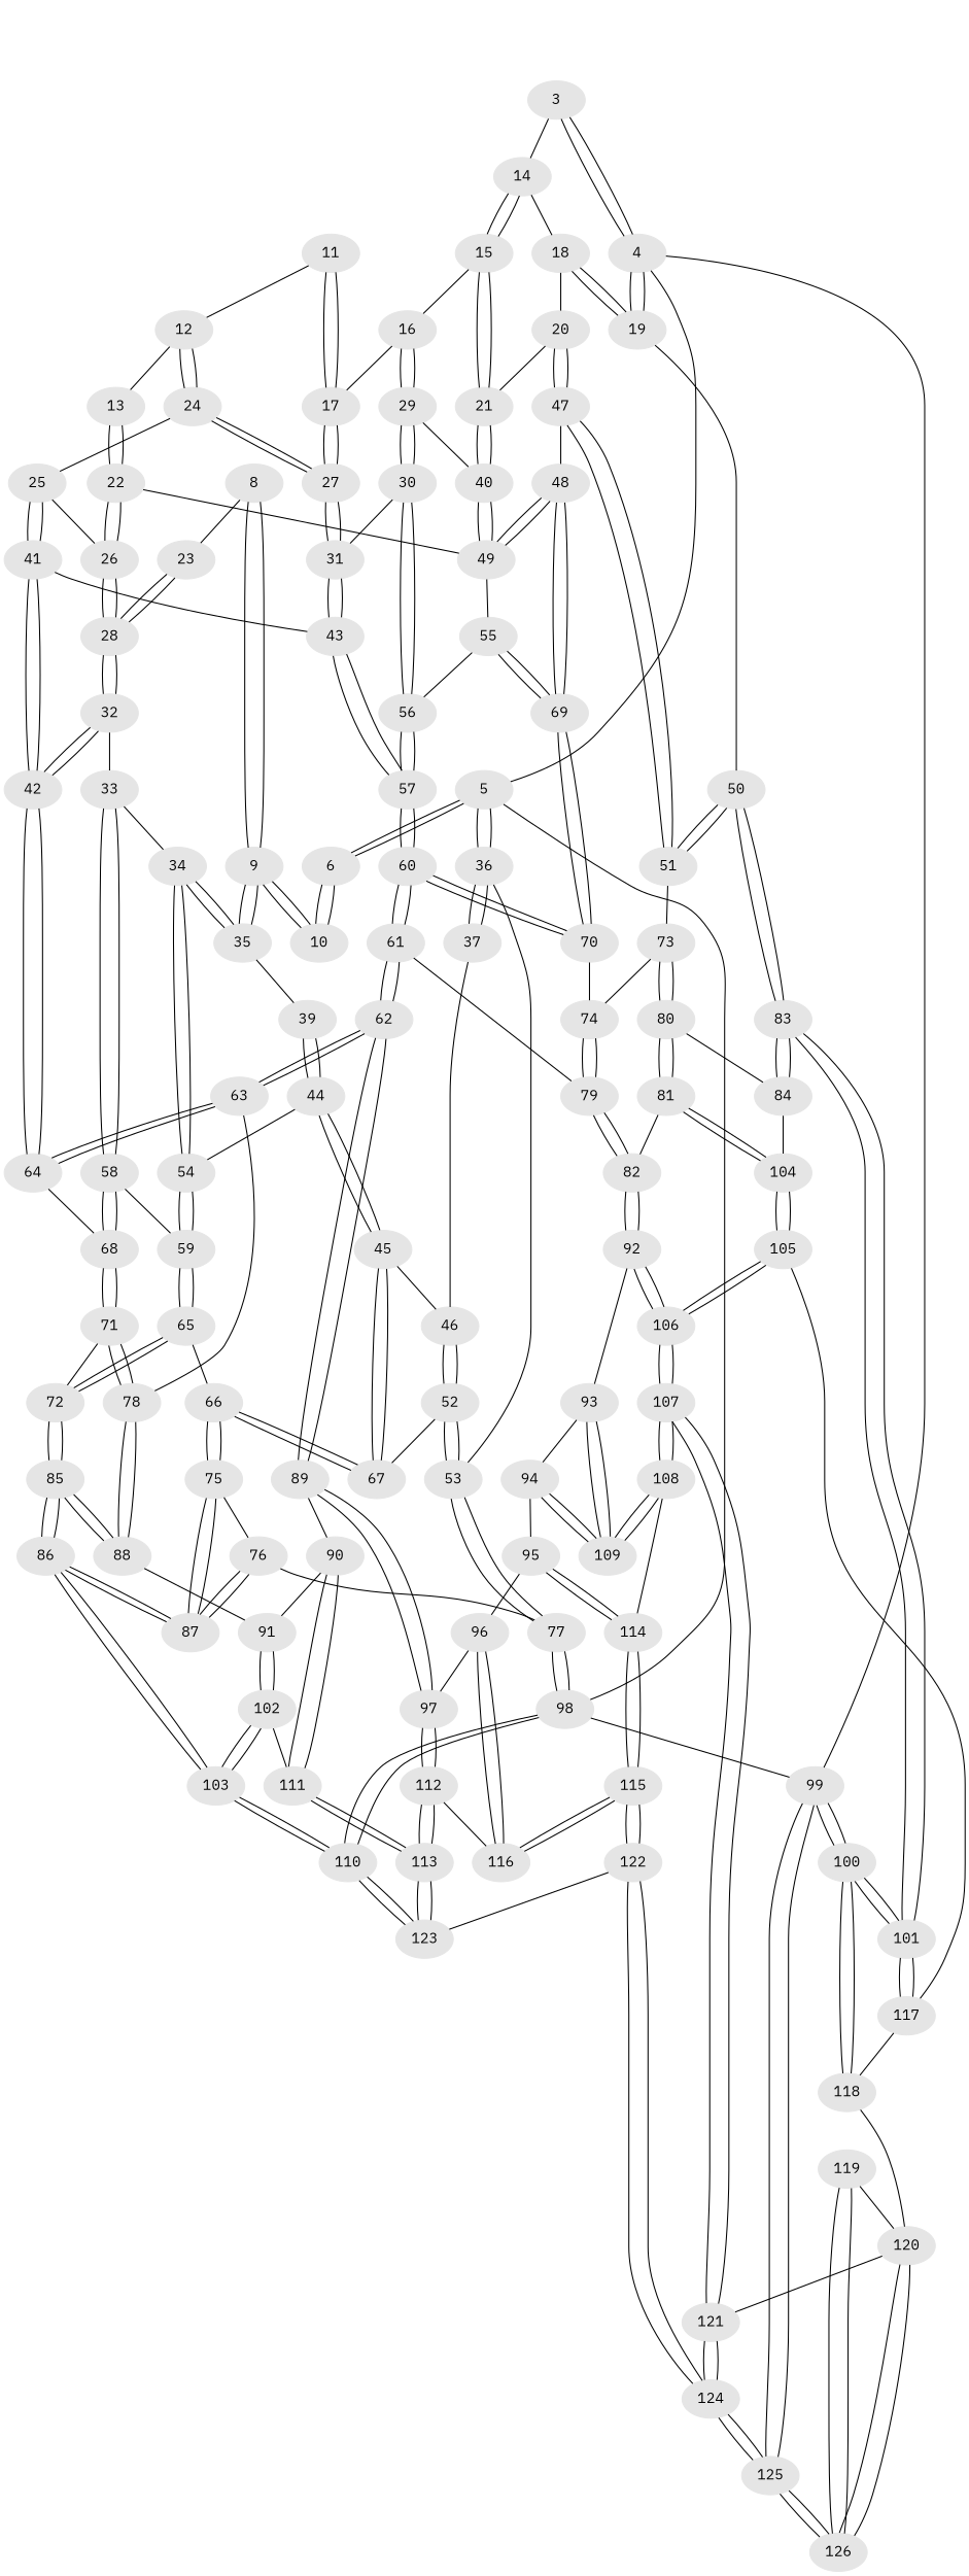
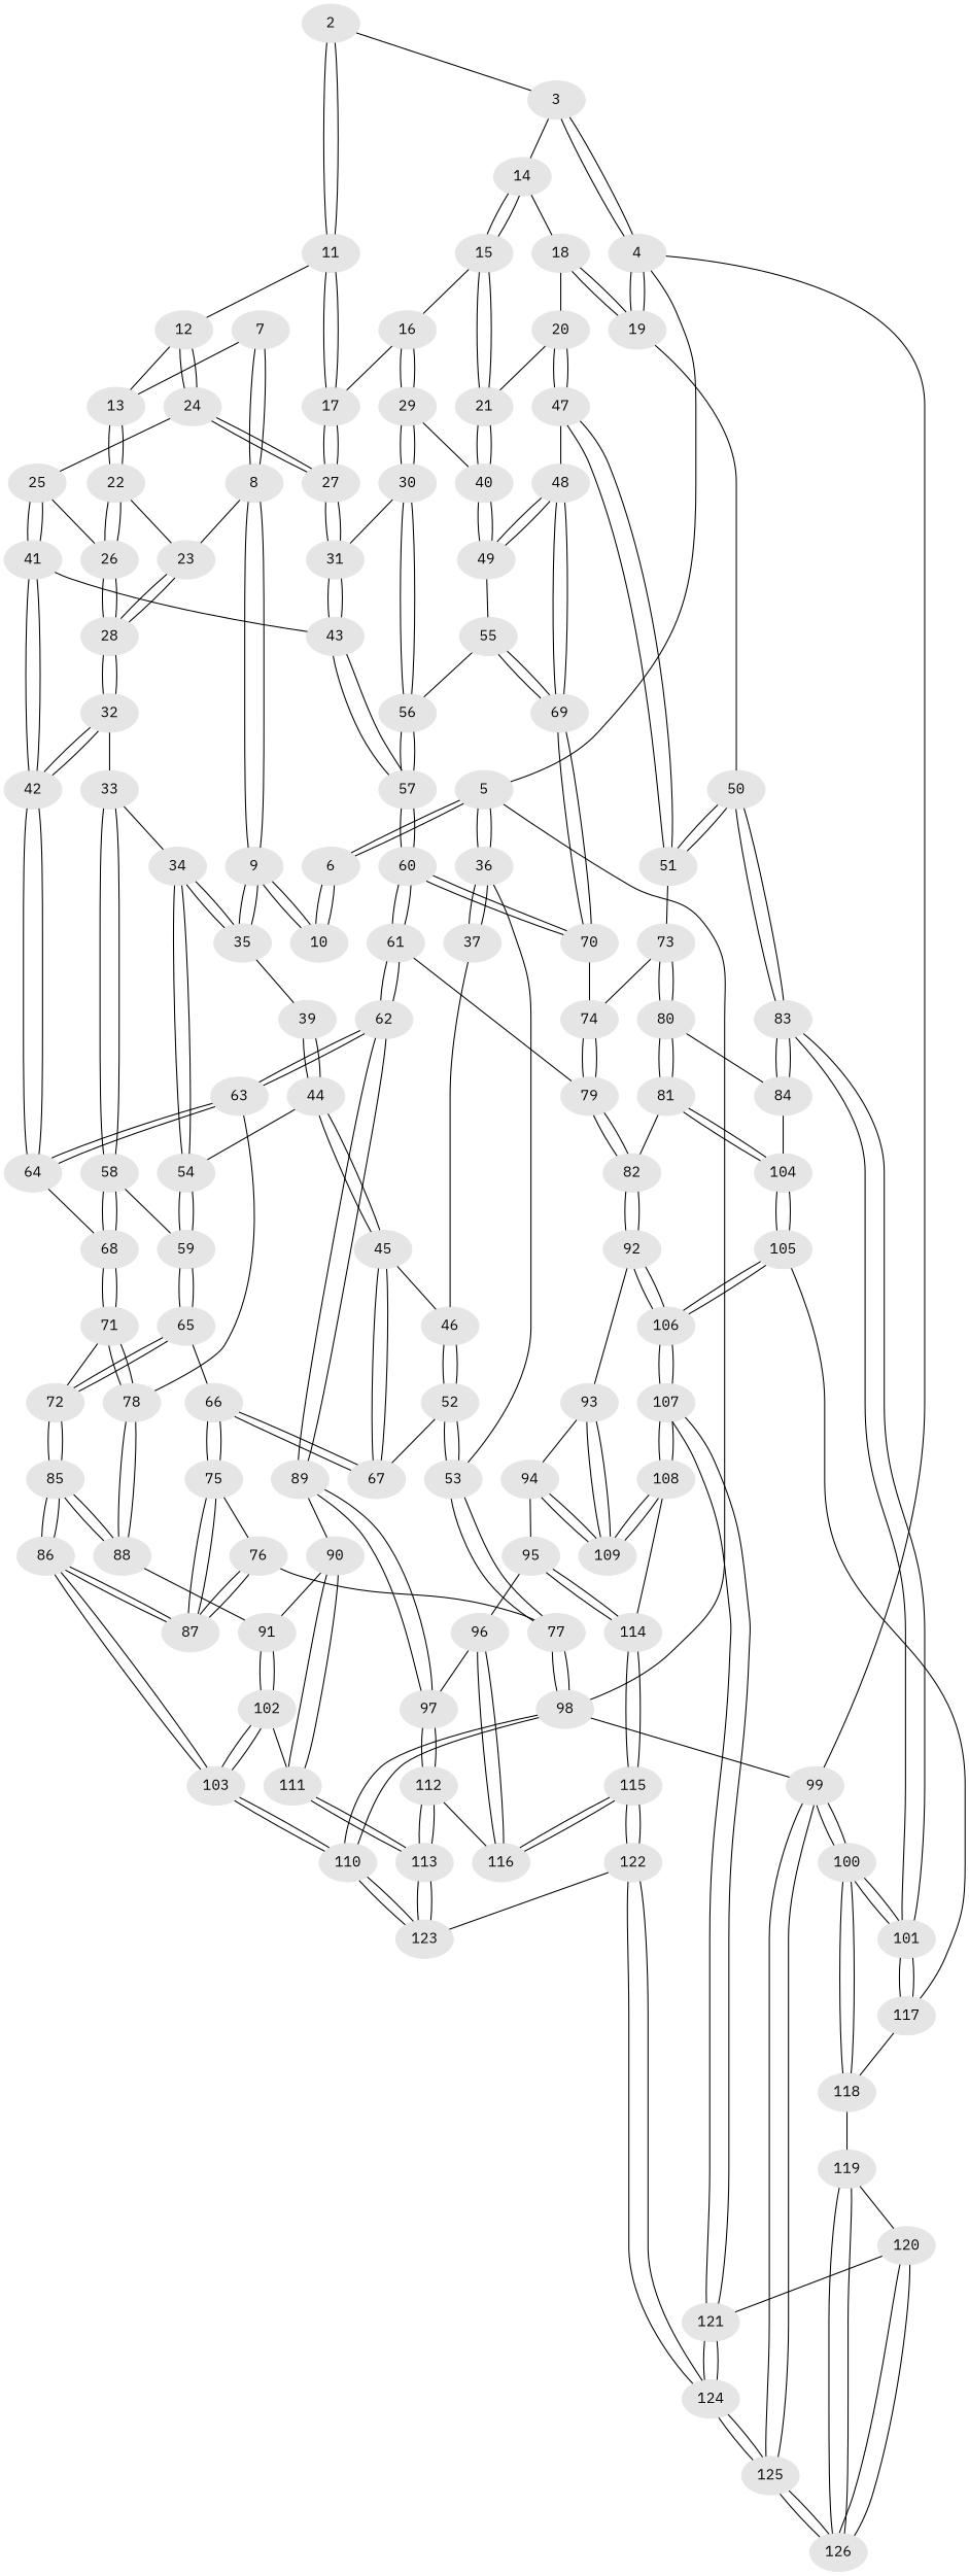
  graph {
    fontname="IBM Plex Mono"
    node [color=gray90 fontname="IBM Plex Mono" style=filled]
    edge [fontname="IBM Plex Mono"]
+   2
    3
    11
+   7
    8
    13
    4
    14
    12
    17
    5
    19
    99
    15
    18
    6
    36
    98
    50
    100
    125
    10
    37
    53
    110
    9
    23
    22
    35
    28
    39
    24
    27
    25
    26
    16
    21
    20
    29
    40
    30
    31
    47
    51
    83
    48
    49
    32
    41
    43
    42
    33
    56
    57
    34
    58
    64
    54
    59
    68
    44
    46
    77
    52
    45
    55
    60
    67
    69
    73
    70
    84
    101
    74
    80
    65
    61
    71
    66
    72
    62
    79
    63
    89
    82
    78
    90
    97
    88
    75
    85
    76
    87
    86
    81
    91
    92
    104
    105
    93
    106
    117
    103
    102
    111
    112
    113
    94
    109
    107
    95
    96
    114
    116
    115
    123
    118
    126
    119
    108
    121
    124
    122
    120
+   2 -- 3
+   2 -- 11
+   2 -- 11
    3 -- 4
    3 -- 4
    3 -- 14
    11 -- 12
    11 -- 17
    11 -- 17
+   7 -- 8
+   7 -- 8
+   7 -- 13
    8 -- 9
    8 -- 9
    8 -- 23
    13 -- 22
    13 -- 22
    4 -- 5
    4 -- 19
    4 -- 19
    4 -- 99
    14 -- 15
    14 -- 15
    14 -- 18
    12 -- 13
    12 -- 24
    12 -- 24
    17 -- 27
    17 -- 27
    5 -- 6
    5 -- 6
    5 -- 36
    5 -- 36
    5 -- 98
    19 -- 50
    99 -- 100
    99 -- 100
    99 -- 125
    99 -- 125
    15 -- 16
    15 -- 21
    15 -- 21
    18 -- 19
    18 -- 19
    18 -- 20
    6 -- 10
    6 -- 10
    36 -- 37
    36 -- 37
    36 -- 53
    98 -- 99
    98 -- 110
    98 -- 110
    50 -- 51
    50 -- 51
    50 -- 83
    50 -- 83
    100 -- 101
    100 -- 101
    100 -- 118
    100 -- 118
    125 -- 126
    125 -- 126
    37 -- 46
    53 -- 77
    53 -- 77
    110 -- 123
    110 -- 123
    9 -- 10
    9 -- 10
    9 -- 35
    9 -- 35
    23 -- 28
    23 -- 28
-   22 -- 49
+   22 -- 23
    22 -- 26
    22 -- 26
    35 -- 39
    28 -- 32
    28 -- 32
    39 -- 44
    39 -- 44
    24 -- 27
    24 -- 27
    24 -- 25
    27 -- 31
    27 -- 31
    25 -- 26
    25 -- 41
    25 -- 41
    26 -- 28
    26 -- 28
    16 -- 17
    16 -- 29
    16 -- 29
    21 -- 40
    21 -- 40
    20 -- 21
    20 -- 47
    20 -- 47
    29 -- 40
    29 -- 30
    29 -- 30
    40 -- 49
    40 -- 49
    30 -- 31
    30 -- 56
    30 -- 56
    31 -- 43
    31 -- 43
    47 -- 51
    47 -- 51
    47 -- 48
    51 -- 73
    83 -- 84
    83 -- 84
    83 -- 101
    83 -- 101
    48 -- 49
    48 -- 49
    48 -- 69
    48 -- 69
    49 -- 55
    32 -- 42
    32 -- 42
    32 -- 33
    41 -- 43
    41 -- 42
    41 -- 42
    43 -- 57
    43 -- 57
    42 -- 64
    42 -- 64
    33 -- 34
    33 -- 58
    33 -- 58
    56 -- 57
    56 -- 57
    57 -- 60
    57 -- 60
    34 -- 35
    34 -- 35
    34 -- 54
    34 -- 54
    58 -- 59
    58 -- 68
    58 -- 68
    64 -- 68
    54 -- 59
    54 -- 59
    59 -- 65
    59 -- 65
    68 -- 71
    68 -- 71
    44 -- 54
    44 -- 45
    44 -- 45
    46 -- 52
    46 -- 52
    77 -- 98
    77 -- 98
    52 -- 53
    52 -- 53
    52 -- 67
    45 -- 46
    45 -- 67
    45 -- 67
    55 -- 56
    55 -- 69
    55 -- 69
    60 -- 70
    60 -- 70
    60 -- 61
    60 -- 61
    69 -- 70
    69 -- 70
    73 -- 74
    73 -- 80
    73 -- 80
    70 -- 74
    84 -- 104
    101 -- 117
    101 -- 117
    74 -- 79
    74 -- 79
    80 -- 84
    80 -- 81
    80 -- 81
    65 -- 66
    65 -- 72
    65 -- 72
    61 -- 62
    61 -- 62
    61 -- 79
    71 -- 72
    71 -- 78
    71 -- 78
    66 -- 67
    66 -- 67
    66 -- 75
    66 -- 75
    72 -- 85
    72 -- 85
    62 -- 63
    62 -- 63
    62 -- 89
    62 -- 89
    79 -- 82
    79 -- 82
    63 -- 64
    63 -- 64
    63 -- 78
    89 -- 90
    89 -- 97
    89 -- 97
    82 -- 92
    82 -- 92
    78 -- 88
    78 -- 88
    90 -- 91
    90 -- 111
    90 -- 111
    97 -- 112
    97 -- 112
    88 -- 91
    75 -- 76
    75 -- 87
    75 -- 87
    85 -- 88
    85 -- 88
    85 -- 86
    85 -- 86
    76 -- 77
    76 -- 87
    76 -- 87
    86 -- 87
    86 -- 87
    86 -- 103
    86 -- 103
    81 -- 82
    81 -- 104
    81 -- 104
    91 -- 102
    91 -- 102
    92 -- 93
    92 -- 106
    92 -- 106
    104 -- 105
    104 -- 105
    105 -- 106
    105 -- 106
    105 -- 117
    93 -- 94
    93 -- 109
    93 -- 109
    106 -- 107
    106 -- 107
    117 -- 118
    103 -- 110
    103 -- 110
    102 -- 103
    102 -- 103
    102 -- 111
    111 -- 113
    111 -- 113
    112 -- 113
    112 -- 113
    112 -- 116
    113 -- 123
    113 -- 123
    94 -- 109
    94 -- 109
    94 -- 95
    107 -- 108
    107 -- 108
    107 -- 121
    107 -- 121
    95 -- 96
    95 -- 114
    95 -- 114
    96 -- 97
    96 -- 116
    96 -- 116
    114 -- 115
    114 -- 115
    115 -- 116
    115 -- 116
    115 -- 122
    115 -- 122
-   118 -- 120
+   118 -- 119
    119 -- 126
    119 -- 126
    119 -- 120
    108 -- 109
    108 -- 109
    108 -- 114
    121 -- 124
    121 -- 124
    124 -- 125
    124 -- 125
    122 -- 123
    122 -- 124
    122 -- 124
    120 -- 126
    120 -- 126
    120 -- 121
  }
